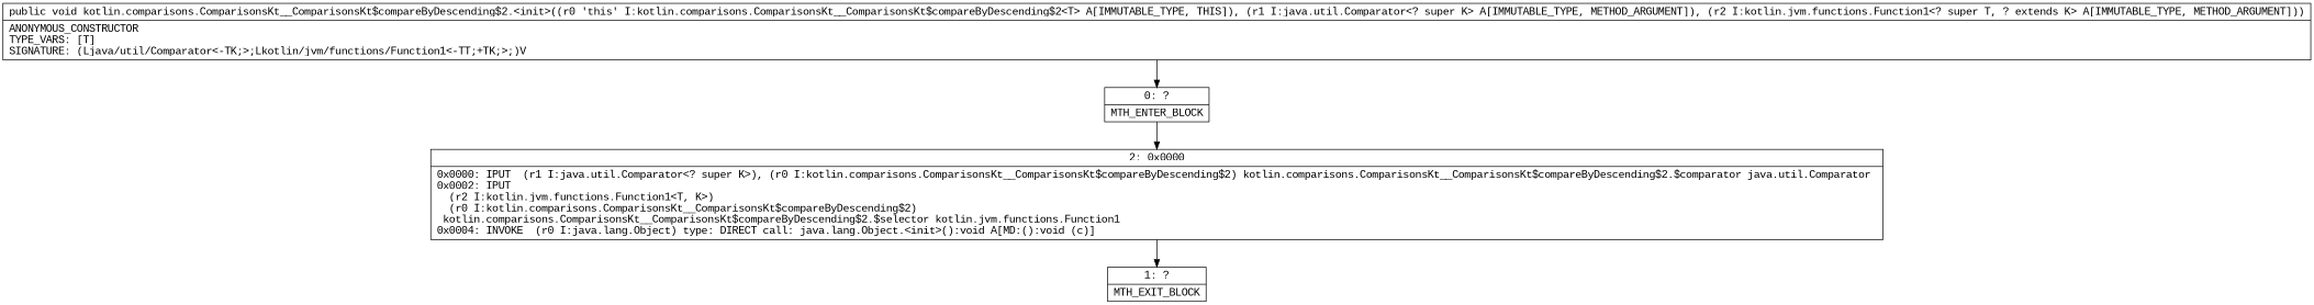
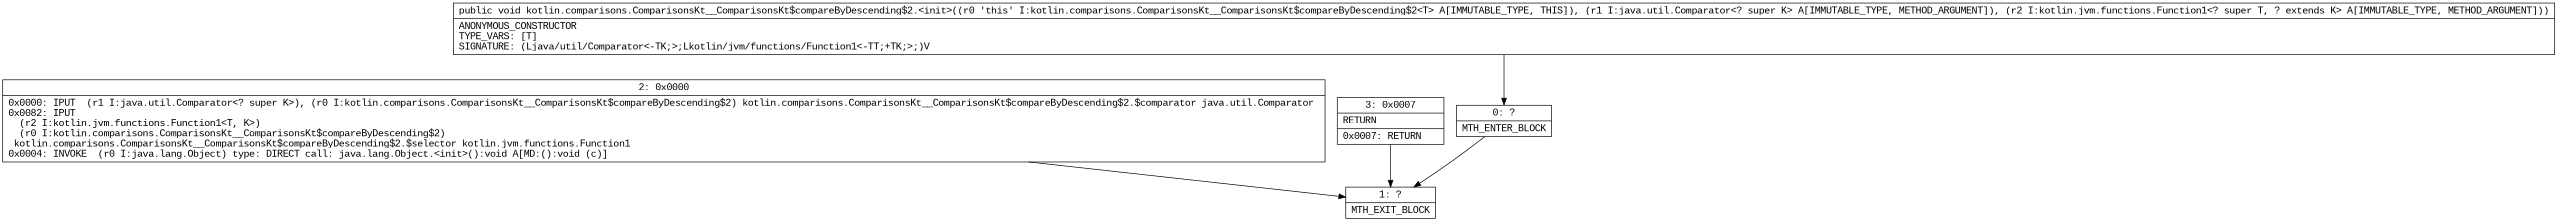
  digraph {
    fontname="Liberation Mono"
    node [fontname="Liberation Mono" shape=record]
    edge [fontname="Liberation Mono"]
    n1 [label="{0\:\ ?|MTH_ENTER_BLOCK\l}"]
-   n2 [label="{2\:\ 0x0000|0x0000: IPUT  (r1 I:java.util.Comparator\<? super K\>), (r0 I:kotlin.comparisons.ComparisonsKt__ComparisonsKt$compareByDescending$2) kotlin.comparisons.ComparisonsKt__ComparisonsKt$compareByDescending$2.$comparator java.util.Comparator \l0x0002: IPUT  \l  (r2 I:kotlin.jvm.functions.Function1\<T, K\>)\l  (r0 I:kotlin.comparisons.ComparisonsKt__ComparisonsKt$compareByDescending$2)\l kotlin.comparisons.ComparisonsKt__ComparisonsKt$compareByDescending$2.$selector kotlin.jvm.functions.Function1 \l0x0004: INVOKE  (r0 I:java.lang.Object) type: DIRECT call: java.lang.Object.\<init\>():void A[MD:():void (c)]\l}"]
+   n2 [label="{2\:\ 0x0000|0x0000: IPUT  (r1 I:java.util.Comparator\<? super K\>), (r0 I:kotlin.comparisons.ComparisonsKt__ComparisonsKt$compareByDescending$2) kotlin.comparisons.ComparisonsKt__ComparisonsKt$compareByDescending$2.$comparator java.util.Comparator \l0x0082: IPUT  \l  (r2 I:kotlin.jvm.functions.Function1\<T, K\>)\l  (r0 I:kotlin.comparisons.ComparisonsKt__ComparisonsKt$compareByDescending$2)\l kotlin.comparisons.ComparisonsKt__ComparisonsKt$compareByDescending$2.$selector kotlin.jvm.functions.Function1 \l0x0004: INVOKE  (r0 I:java.lang.Object) type: DIRECT call: java.lang.Object.\<init\>():void A[MD:():void (c)]\l}"]
    n3 [label="{1\:\ ?|MTH_EXIT_BLOCK\l}"]
+   n4 [label="{3\:\ 0x0007|RETURN\l|0x0007: RETURN   \l}"]
    n5 [label="{public void kotlin.comparisons.ComparisonsKt__ComparisonsKt$compareByDescending$2.\<init\>((r0 'this' I:kotlin.comparisons.ComparisonsKt__ComparisonsKt$compareByDescending$2\<T\> A[IMMUTABLE_TYPE, THIS]), (r1 I:java.util.Comparator\<? super K\> A[IMMUTABLE_TYPE, METHOD_ARGUMENT]), (r2 I:kotlin.jvm.functions.Function1\<? super T, ? extends K\> A[IMMUTABLE_TYPE, METHOD_ARGUMENT]))  | ANONYMOUS_CONSTRUCTOR\lTYPE_VARS: [T]\lSIGNATURE: (Ljava\/util\/Comparator\<\-TK;\>;Lkotlin\/jvm\/functions\/Function1\<\-TT;+TK;\>;)V\l}"]
-   n1 -> n2
+   n1 -> n3
    n2 -> n3
+   n4 -> n3
    n5 -> n1
  }
